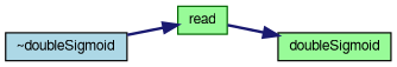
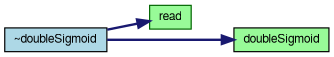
  digraph {
    rankdir=LR
    node [color=black fillcolor=palegreen fontname=FreeSans fontsize=10 shape=record style=filled]
    edge [color=midnightblue fontname=FreeSans fontsize=10 labelfontname=FreeSans labelfontsize=10 style=bold]
    n1 [fillcolor=lightblue fontcolor=black height=0.2 label="~doubleSigmoid" width=0.4]
    n2 [color=darkgreen height=0.2 label=read width=0.4]
    n3 [height=0.2 label=doubleSigmoid width=0.4]
    n1 -> n2
-   n2 -> n3
+   n1 -> n3
  }
